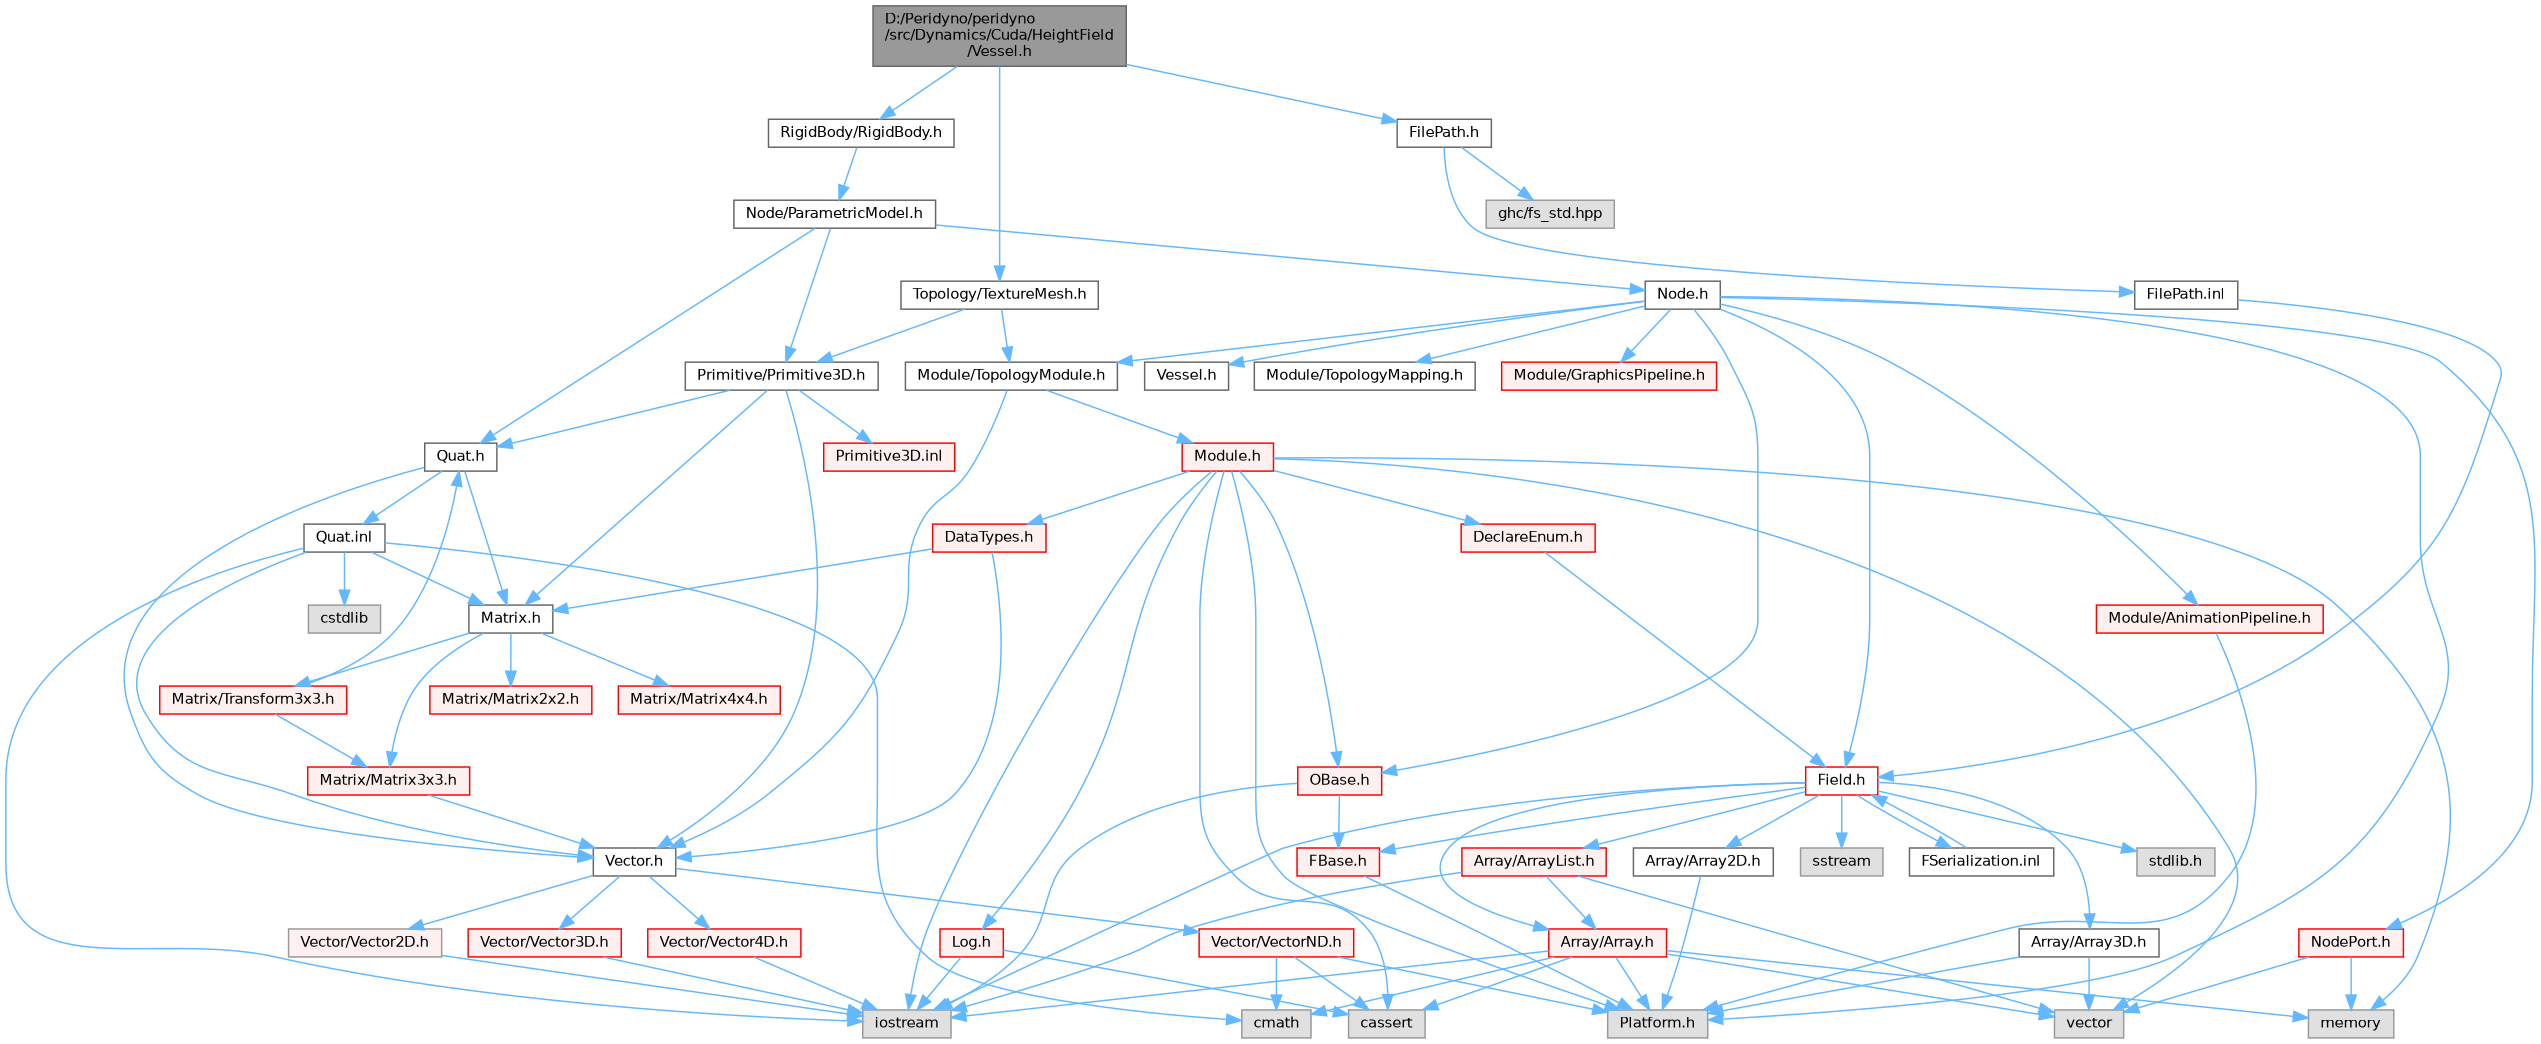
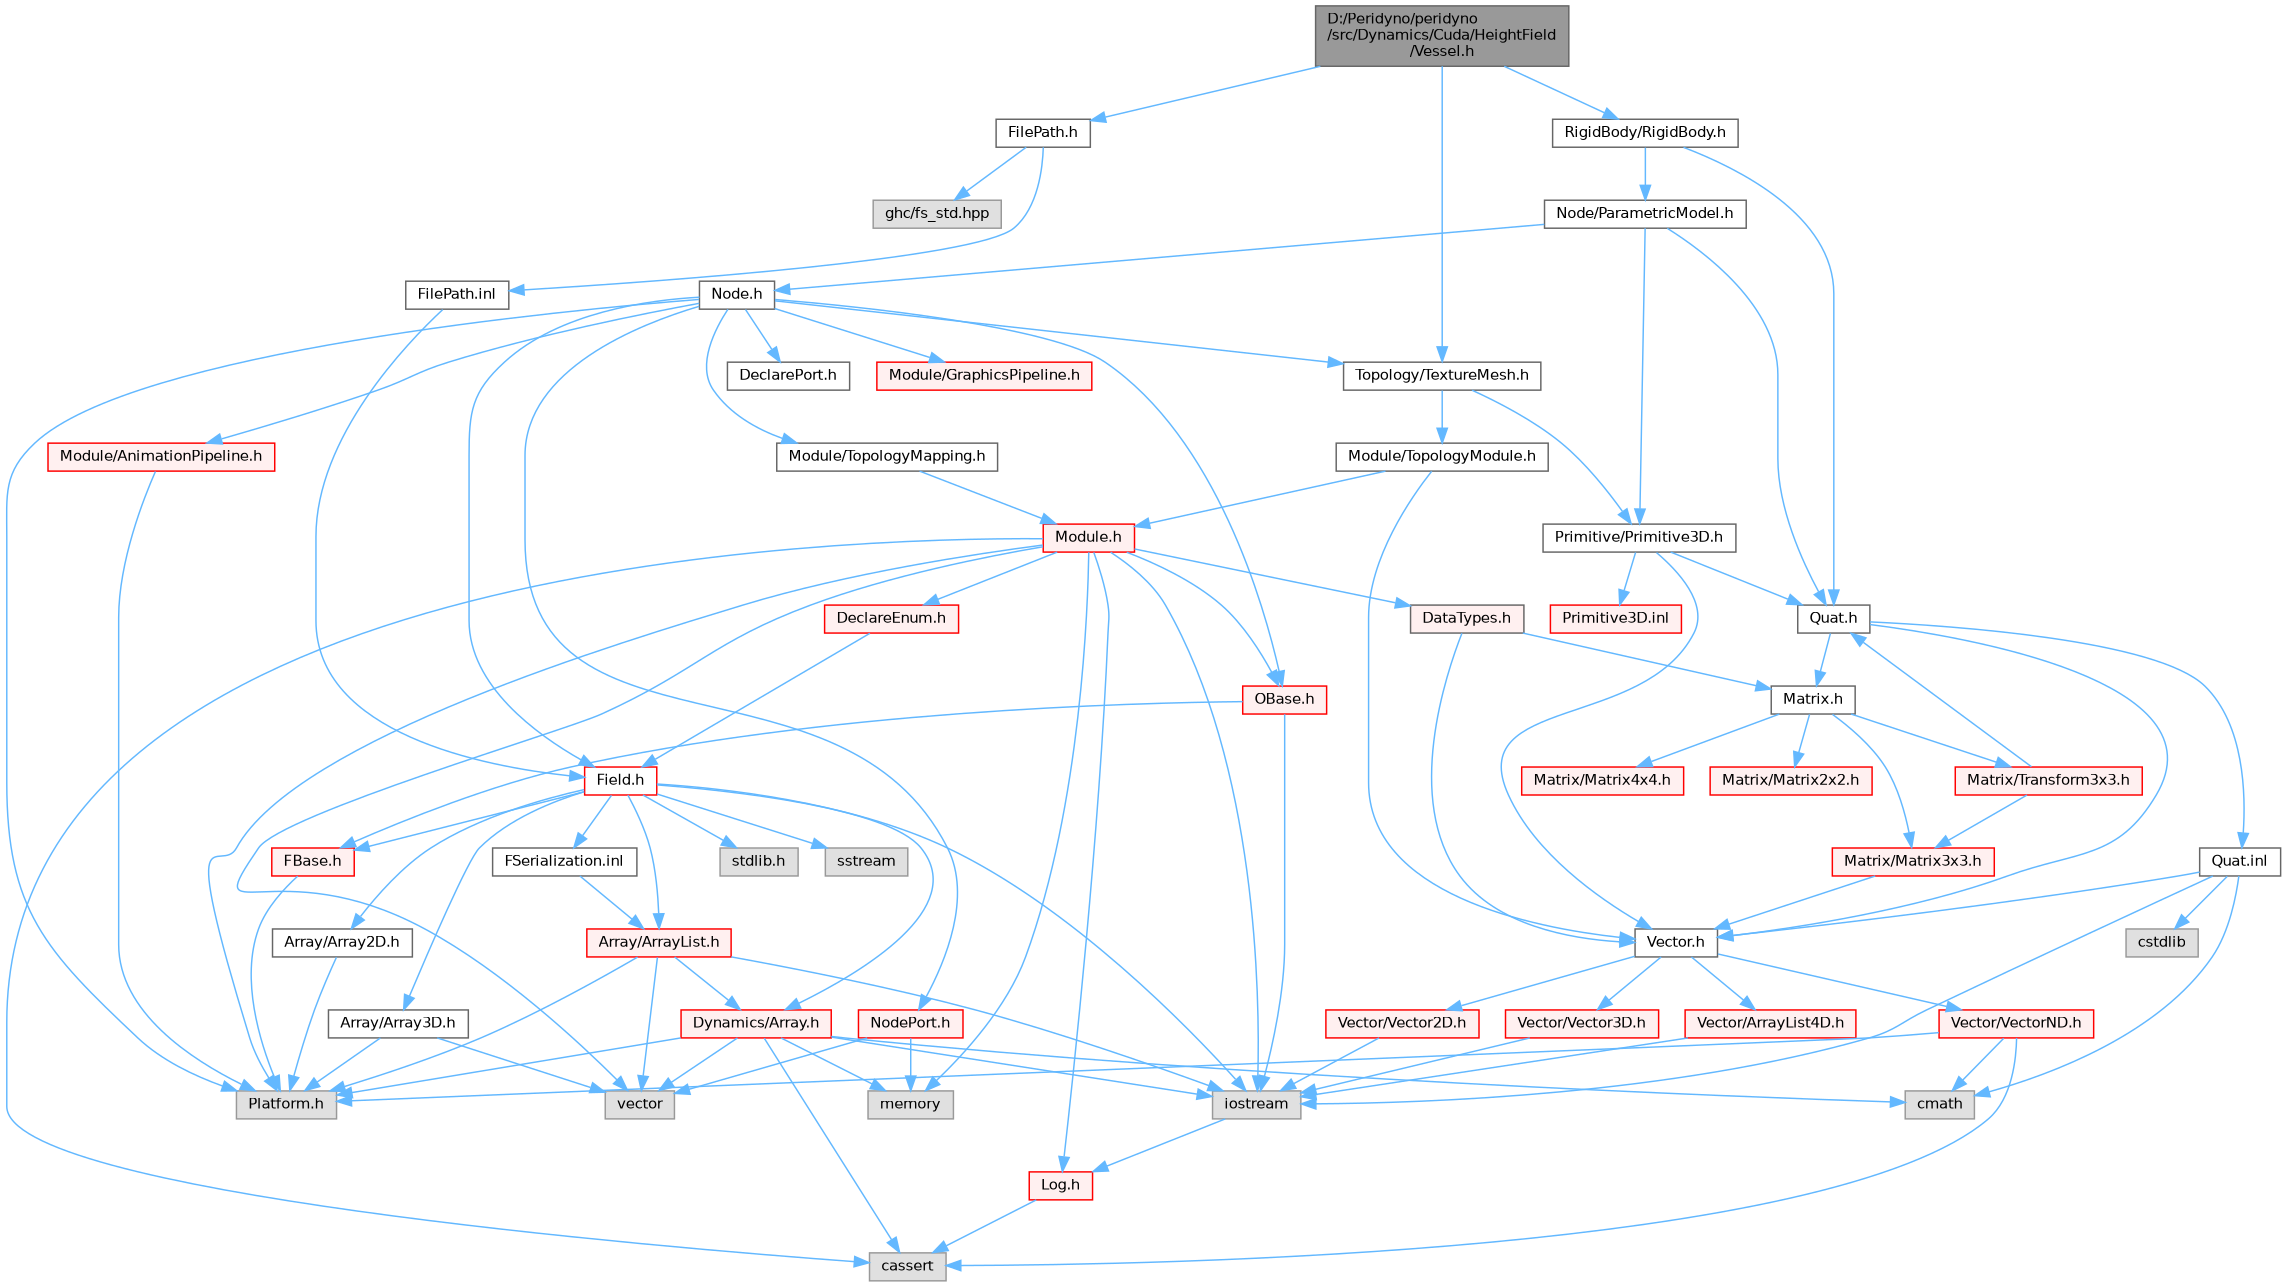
  digraph {
    node [color=red fillcolor="#FFF0F0" fontname=Helvetica fontsize=10 shape=box style=filled]
    edge [color=steelblue1 fontname=Helvetica fontsize=10 labelfontname=Helvetica labelfontsize=10 style=solid]
    n1 [color=gray40 fillcolor=grey60 fontcolor=black height=0.2 label="D:/Peridyno/peridyno\l/src/Dynamics/Cuda/HeightField\l/Vessel.h" width=0.4]
    n2 [color=grey40 fillcolor=white height=0.2 label="RigidBody/RigidBody.h" width=0.4]
    n3 [color=grey40 fillcolor=white height=0.2 label="FilePath.h" width=0.4]
    n4 [color=grey40 fillcolor=white height=0.2 label="Topology/TextureMesh.h" width=0.4]
    n5 [color=grey40 fillcolor=white height=0.2 label="Node/ParametricModel.h" width=0.4]
    n6 [color=grey40 fillcolor=white height=0.2 label="Quat.h" width=0.4]
    n7 [color=grey60 fillcolor="#E0E0E0" height=0.2 label="ghc/fs_std.hpp" width=0.4]
    n8 [color=grey40 fillcolor=white height=0.2 label="FilePath.inl" width=0.4]
    n9 [color=grey40 fillcolor=white height=0.2 label="Primitive/Primitive3D.h" width=0.4]
    n10 [color=grey40 fillcolor=white height=0.2 label="Module/TopologyModule.h" width=0.4]
    n11 [color=grey40 fillcolor=white height=0.2 label="Node.h" width=0.4]
    n12 [color=grey40 fillcolor=white height=0.2 label="Vector.h" width=0.4]
    n13 [color=grey40 fillcolor=white height=0.2 label="Matrix.h" width=0.4]
    n14 [color=grey40 fillcolor=white height=0.2 label="Quat.inl" width=0.4]
    n15 [height=0.2 label="OBase.h" width=0.4]
    n16 [color=grey60 fillcolor="#E0E0E0" height=0.2 label="Platform.h" width=0.4]
    n17 [fillcolor=white height=0.2 label="Field.h" width=0.4]
-   n18 [color=grey40 fillcolor=white height=0.2 label="Vessel.h" width=0.4]
+   n18 [color=grey40 fillcolor=white height=0.2 label="DeclarePort.h" width=0.4]
    n19 [height=0.2 label="NodePort.h" width=0.4]
    n20 [color=grey40 fillcolor=white height=0.2 label="Module/TopologyMapping.h" width=0.4]
    n21 [height=0.2 label="Module/AnimationPipeline.h" width=0.4]
    n22 [height=0.2 label="Module/GraphicsPipeline.h" width=0.4]
    n23 [height=0.2 label="Primitive3D.inl" width=0.4]
    n24 [color=grey60 fillcolor="#E0E0E0" height=0.2 label=iostream width=0.4]
    n25 [height=0.2 label="FBase.h" width=0.4]
    n26 [color=grey60 fillcolor="#E0E0E0" height=0.2 label="stdlib.h" width=0.4]
    n27 [color=grey60 fillcolor="#E0E0E0" height=0.2 label=sstream width=0.4]
-   n28 [height=0.2 label="Array/Array.h" width=0.4]
+   n28 [height=0.2 label="Dynamics/Array.h" width=0.4]
    n29 [color=grey40 fillcolor=white height=0.2 label="Array/Array2D.h" width=0.4]
    n30 [color=grey40 fillcolor=white height=0.2 label="Array/Array3D.h" width=0.4]
    n31 [height=0.2 label="Array/ArrayList.h" width=0.4]
    n32 [color=grey40 fillcolor=white height=0.2 label="FSerialization.inl" width=0.4]
    n33 [color=grey60 fillcolor="#E0E0E0" height=0.2 label=vector width=0.4]
    n34 [color=grey60 fillcolor="#E0E0E0" height=0.2 label=memory width=0.4]
    n35 [height=0.2 label="Module.h" width=0.4]
    n36 [color=grey60 fillcolor="#E0E0E0" height=0.2 label=cassert width=0.4]
    n37 [color=grey60 fillcolor="#E0E0E0" height=0.2 label=cmath width=0.4]
-   n38 [color=grey60 height=0.2 label="Vector/Vector2D.h" width=0.4]
+   n38 [height=0.2 label="Vector/Vector2D.h" width=0.4]
    n39 [height=0.2 label="Vector/Vector3D.h" width=0.4]
-   n40 [height=0.2 label="Vector/Vector4D.h" width=0.4]
+   n40 [height=0.2 label="Vector/ArrayList4D.h" width=0.4]
    n41 [height=0.2 label="Vector/VectorND.h" width=0.4]
    n42 [height=0.2 label="Log.h" width=0.4]
-   n43 [height=0.2 label="DataTypes.h" width=0.4]
+   n43 [color=grey40 height=0.2 label="DataTypes.h" width=0.4]
    n44 [height=0.2 label="DeclareEnum.h" width=0.4]
    n45 [height=0.2 label="Matrix/Matrix2x2.h" width=0.4]
    n46 [height=0.2 label="Matrix/Matrix3x3.h" width=0.4]
    n47 [height=0.2 label="Matrix/Matrix4x4.h" width=0.4]
    n48 [height=0.2 label="Matrix/Transform3x3.h" width=0.4]
    n49 [color=grey60 fillcolor="#E0E0E0" height=0.2 label=cstdlib width=0.4]
    n1 -> n2
    n1 -> n3
    n1 -> n4
    n2 -> n5
+   n2 -> n6
    n3 -> n7
    n3 -> n8
    n4 -> n9
    n4 -> n10
    n5 -> n6
    n5 -> n9
    n5 -> n11
    n6 -> n12
    n6 -> n13
    n6 -> n14
    n8 -> n17
    n9 -> n6
    n9 -> n12
-   n9 -> n13
    n9 -> n23
    n10 -> n12
    n10 -> n35
-   n11 -> n10
+   n11 -> n4
    n11 -> n15
    n11 -> n16
    n11 -> n17
    n11 -> n18
    n11 -> n19
    n11 -> n20
    n11 -> n21
    n11 -> n22
    n12 -> n38
    n12 -> n39
    n12 -> n40
    n12 -> n41
    n13 -> n45
    n13 -> n46
    n13 -> n47
    n13 -> n48
    n14 -> n12
-   n14 -> n13
    n14 -> n24
    n14 -> n37
    n14 -> n49
    n15 -> n24
    n15 -> n25
    n17 -> n24
    n17 -> n25
    n17 -> n26
    n17 -> n27
    n17 -> n28
    n17 -> n29
    n17 -> n30
    n17 -> n31
    n17 -> n32
    n19 -> n33
    n19 -> n34
+   n20 -> n35
    n21 -> n16
    n25 -> n16
    n28 -> n16
    n28 -> n24
    n28 -> n33
    n28 -> n34
    n28 -> n36
    n28 -> n37
    n29 -> n16
    n30 -> n16
    n30 -> n33
+   n31 -> n16
    n31 -> n24
    n31 -> n28
    n31 -> n33
-   n32 -> n17
+   n32 -> n31
    n35 -> n15
    n35 -> n16
    n35 -> n24
    n35 -> n33
    n35 -> n34
    n35 -> n36
    n35 -> n42
    n35 -> n43
    n35 -> n44
    n38 -> n24
    n39 -> n24
    n40 -> n24
    n41 -> n16
    n41 -> n36
    n41 -> n37
-   n42 -> n24
+   n24 -> n42
    n42 -> n36
    n43 -> n12
    n43 -> n13
    n44 -> n17
    n46 -> n12
    n48 -> n6
    n48 -> n46
  }
